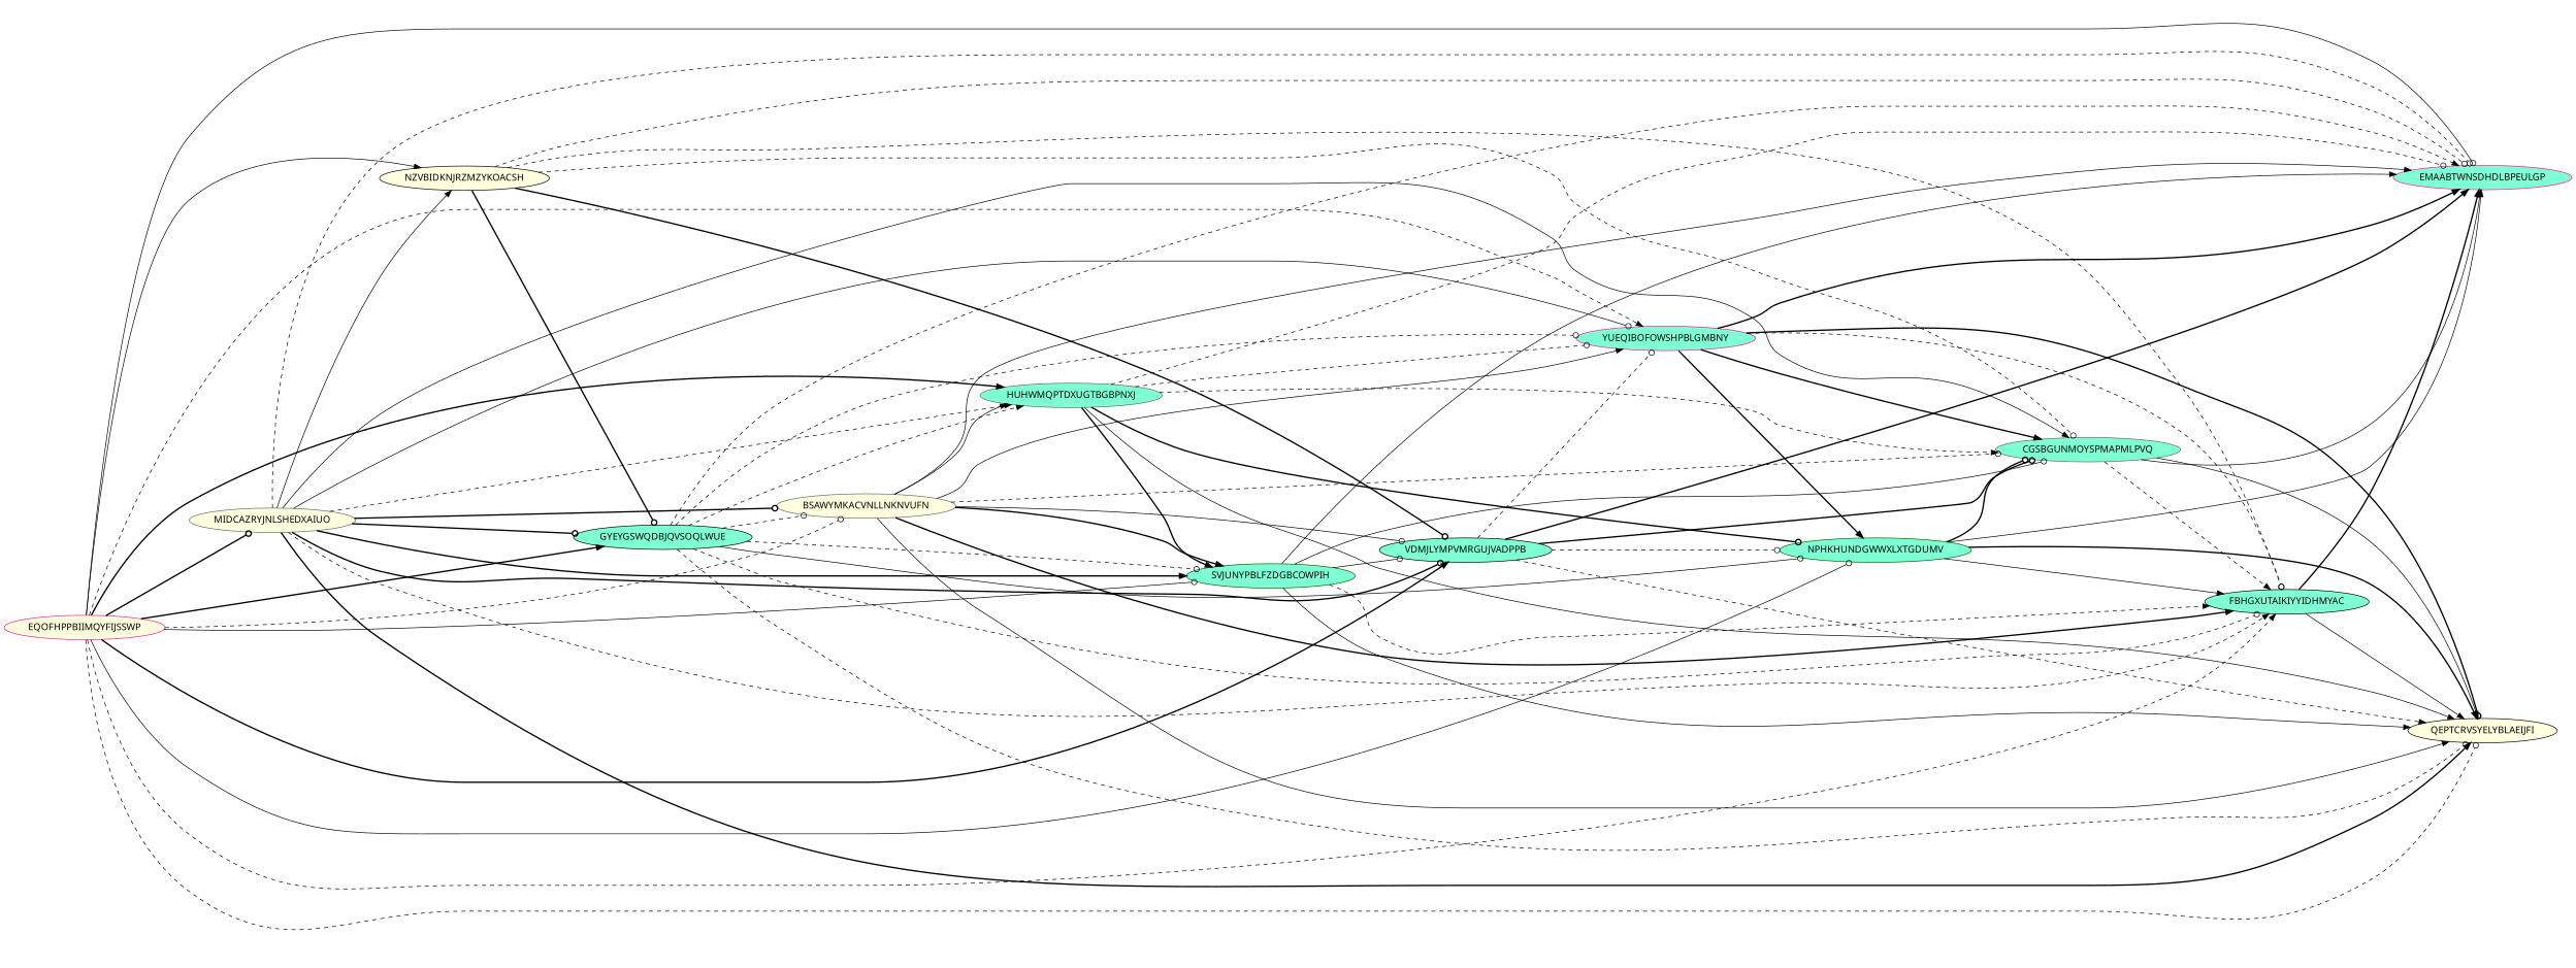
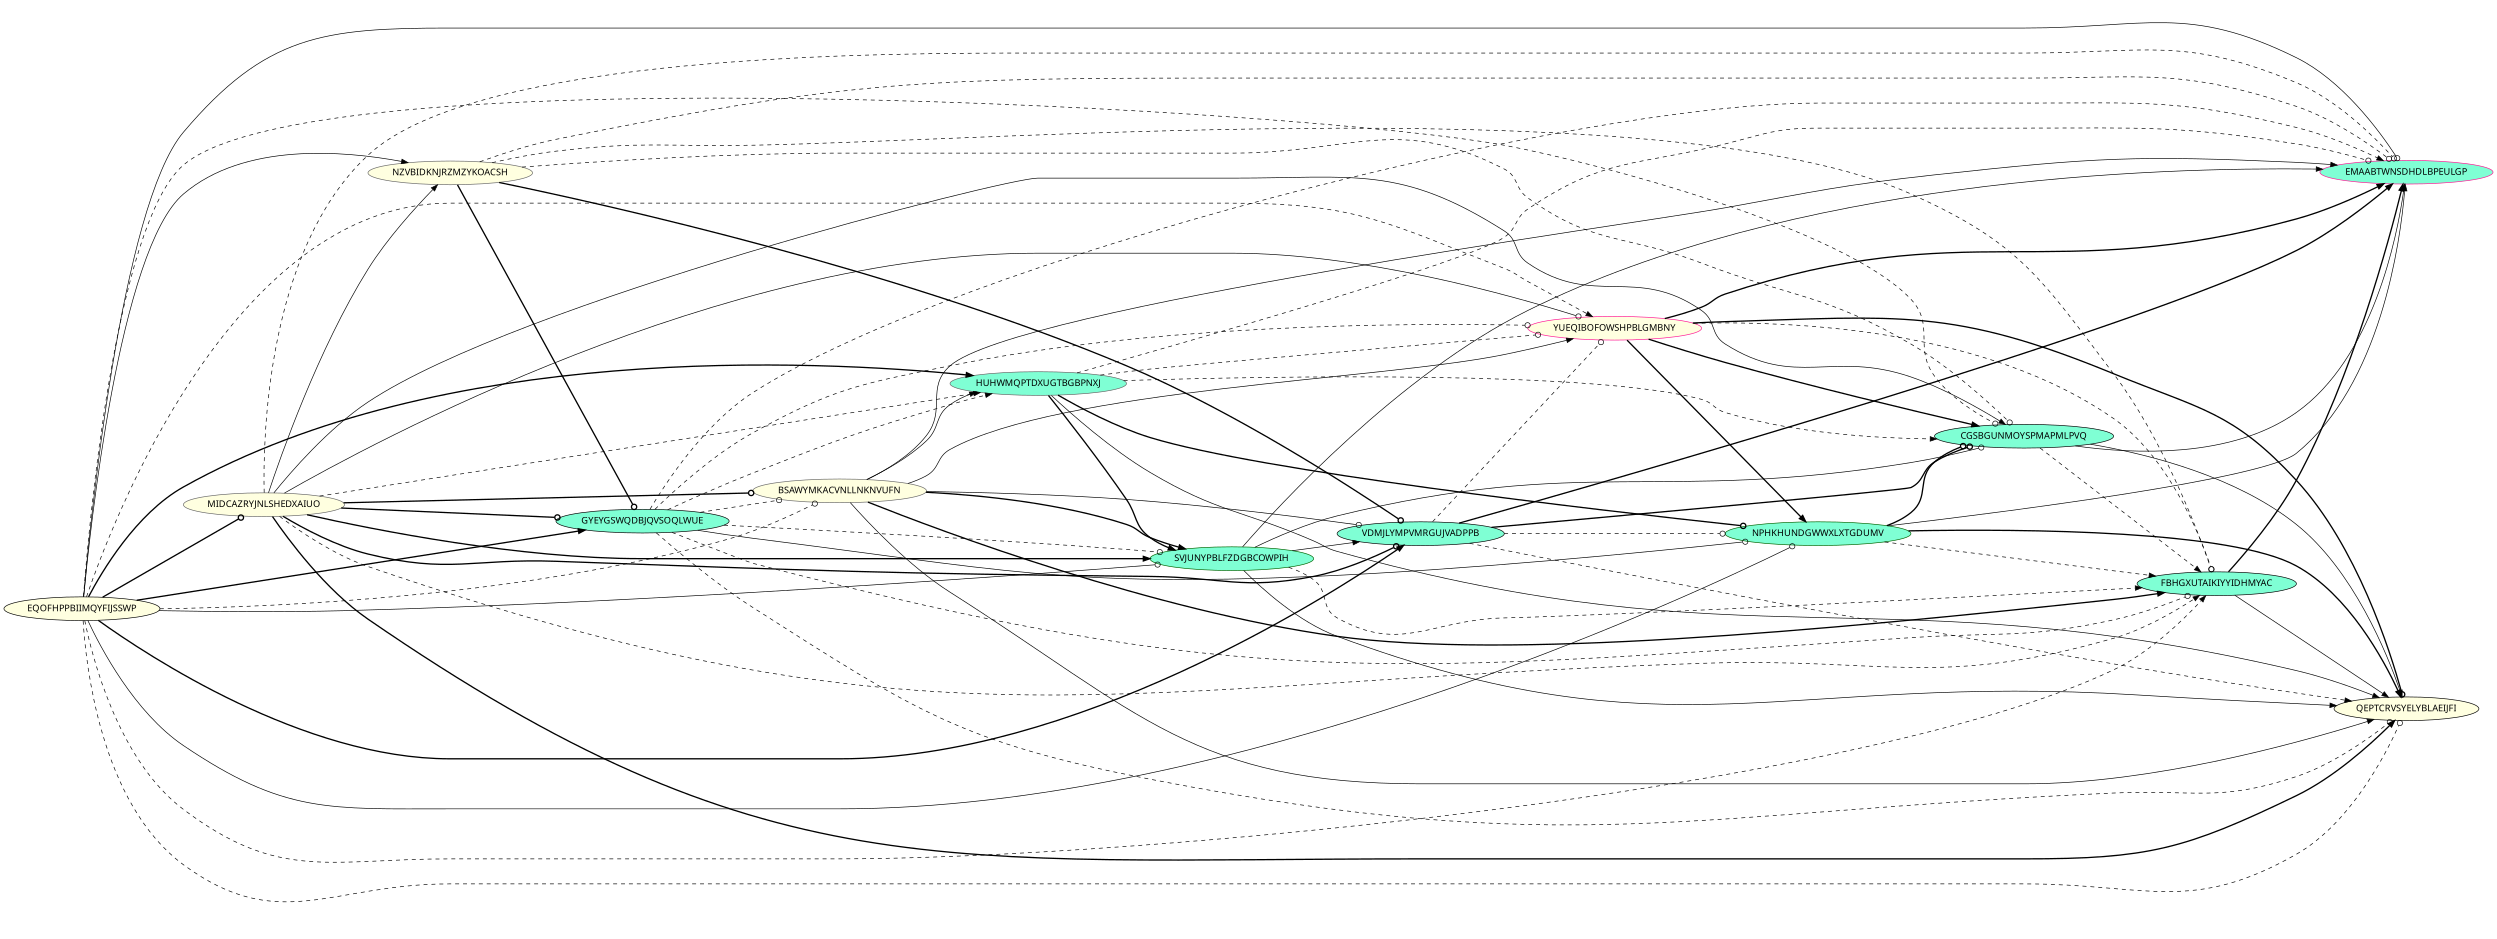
  digraph {
    fontname="Noto Sans"
    rankdir=LR
    node [Weight=10 color=black fillcolor=aquamarine fontname="Noto Sans" style=filled]
    edge [Weight=11 arrowhead=normal fontname="Noto Sans" style=dashed]
-   EQOFHPPBIIMQYFIJSSWP [Weight=17 color=deeppink fillcolor=lightyellow]
+   EQOFHPPBIIMQYFIJSSWP [Weight=17 fillcolor=lightyellow]
    MIDCAZRYJNLSHEDXAIUO [Weight=19 color=gray40 fillcolor=lightyellow]
-   NZVBIDKNJRZMZYKOACSH [fillcolor=lightyellow]
+   NZVBIDKNJRZMZYKOACSH [color=gray40 fillcolor=lightyellow]
    GYEYGSWQDBJQVSOQLWUE
    BSAWYMKACVNLLNKNVUFN [Weight=19 color=gray40 fillcolor=lightyellow]
    SVJUNYPBLFZDGBCOWPIH [Weight=17 color=darkgreen]
    HUHWMQPTDXUGTBGBPNXJ [Weight=11 color=gray40]
    VDMJLYMPVMRGUJVADPPB
-   YUEQIBOFOWSHPBLGMBNY [Weight=11 color=deeppink]
+   YUEQIBOFOWSHPBLGMBNY [Weight=11 color=deeppink fillcolor=lightyellow]
    NPHKHUNDGWWXLXTGDUMV [Weight=19 color=darkgreen]
    FBHGXUTAIKIYYIDHMYAC [Weight=20]
    QEPTCRVSYELYBLAEIJFI [fillcolor=lightyellow]
    EMAABTWNSDHDLBPEULGP [Weight=11 color=deeppink]
-   CGSBGUNMOYSPMAPMLPVQ [Weight=17 color=gray40]
+   CGSBGUNMOYSPMAPMLPVQ [Weight=17]
    EQOFHPPBIIMQYFIJSSWP -> MIDCAZRYJNLSHEDXAIUO [Weight=12 arrowhead=odot style=bold]
    EQOFHPPBIIMQYFIJSSWP -> NZVBIDKNJRZMZYKOACSH [Weight=18 style=solid]
    EQOFHPPBIIMQYFIJSSWP -> GYEYGSWQDBJQVSOQLWUE [Weight=18 style=bold]
    EQOFHPPBIIMQYFIJSSWP -> BSAWYMKACVNLLNKNVUFN [Weight=16 arrowhead=odot]
    EQOFHPPBIIMQYFIJSSWP -> SVJUNYPBLFZDGBCOWPIH [Weight=10 arrowhead=odot style=solid]
    EQOFHPPBIIMQYFIJSSWP -> HUHWMQPTDXUGTBGBPNXJ [Weight=20 style=bold]
    EQOFHPPBIIMQYFIJSSWP -> VDMJLYMPVMRGUJVADPPB [Weight=20 style=bold]
    EQOFHPPBIIMQYFIJSSWP -> YUEQIBOFOWSHPBLGMBNY [Weight=16]
    EQOFHPPBIIMQYFIJSSWP -> NPHKHUNDGWWXLXTGDUMV [Weight=10 arrowhead=odot style=solid]
    EQOFHPPBIIMQYFIJSSWP -> FBHGXUTAIKIYYIDHMYAC [Weight=10]
    EQOFHPPBIIMQYFIJSSWP -> QEPTCRVSYELYBLAEIJFI [Weight=12 arrowhead=odot]
    EQOFHPPBIIMQYFIJSSWP -> EMAABTWNSDHDLBPEULGP [Weight=10 arrowhead=odot style=solid]
    MIDCAZRYJNLSHEDXAIUO -> NZVBIDKNJRZMZYKOACSH [style=solid]
    MIDCAZRYJNLSHEDXAIUO -> GYEYGSWQDBJQVSOQLWUE [Weight=18 arrowhead=odot style=bold]
    MIDCAZRYJNLSHEDXAIUO -> BSAWYMKACVNLLNKNVUFN [Weight=20 arrowhead=odot style=bold]
    MIDCAZRYJNLSHEDXAIUO -> SVJUNYPBLFZDGBCOWPIH [Weight=13 style=bold]
    MIDCAZRYJNLSHEDXAIUO -> HUHWMQPTDXUGTBGBPNXJ [Weight=18]
    MIDCAZRYJNLSHEDXAIUO -> VDMJLYMPVMRGUJVADPPB [arrowhead=odot style=bold]
    MIDCAZRYJNLSHEDXAIUO -> YUEQIBOFOWSHPBLGMBNY [Weight=15 arrowhead=odot style=solid]
    MIDCAZRYJNLSHEDXAIUO -> FBHGXUTAIKIYYIDHMYAC [Weight=16]
    MIDCAZRYJNLSHEDXAIUO -> QEPTCRVSYELYBLAEIJFI [Weight=13 style=bold]
    MIDCAZRYJNLSHEDXAIUO -> EMAABTWNSDHDLBPEULGP [Weight=18 arrowhead=odot]
    MIDCAZRYJNLSHEDXAIUO -> CGSBGUNMOYSPMAPMLPVQ [Weight=15 style=solid]
    NZVBIDKNJRZMZYKOACSH -> GYEYGSWQDBJQVSOQLWUE [Weight=19 arrowhead=odot style=bold]
    NZVBIDKNJRZMZYKOACSH -> VDMJLYMPVMRGUJVADPPB [arrowhead=odot style=bold]
    NZVBIDKNJRZMZYKOACSH -> FBHGXUTAIKIYYIDHMYAC [Weight=13 arrowhead=odot]
    NZVBIDKNJRZMZYKOACSH -> EMAABTWNSDHDLBPEULGP [Weight=13 arrowhead=odot]
    NZVBIDKNJRZMZYKOACSH -> CGSBGUNMOYSPMAPMLPVQ [Weight=12 arrowhead=odot]
    GYEYGSWQDBJQVSOQLWUE -> BSAWYMKACVNLLNKNVUFN [Weight=12 arrowhead=odot]
    GYEYGSWQDBJQVSOQLWUE -> SVJUNYPBLFZDGBCOWPIH [Weight=20 arrowhead=odot]
    GYEYGSWQDBJQVSOQLWUE -> HUHWMQPTDXUGTBGBPNXJ [Weight=17]
    GYEYGSWQDBJQVSOQLWUE -> YUEQIBOFOWSHPBLGMBNY [arrowhead=odot]
    GYEYGSWQDBJQVSOQLWUE -> NPHKHUNDGWWXLXTGDUMV [arrowhead=odot style=solid]
    GYEYGSWQDBJQVSOQLWUE -> FBHGXUTAIKIYYIDHMYAC [Weight=19 arrowhead=odot]
    GYEYGSWQDBJQVSOQLWUE -> QEPTCRVSYELYBLAEIJFI [Weight=14 arrowhead=odot]
    GYEYGSWQDBJQVSOQLWUE -> EMAABTWNSDHDLBPEULGP [Weight=18]
    BSAWYMKACVNLLNKNVUFN -> SVJUNYPBLFZDGBCOWPIH [style=bold]
    BSAWYMKACVNLLNKNVUFN -> HUHWMQPTDXUGTBGBPNXJ [Weight=15 style=solid]
    BSAWYMKACVNLLNKNVUFN -> VDMJLYMPVMRGUJVADPPB [arrowhead=odot style=solid]
    BSAWYMKACVNLLNKNVUFN -> YUEQIBOFOWSHPBLGMBNY [Weight=13 style=solid]
    BSAWYMKACVNLLNKNVUFN -> FBHGXUTAIKIYYIDHMYAC [Weight=19 style=bold]
    BSAWYMKACVNLLNKNVUFN -> QEPTCRVSYELYBLAEIJFI [Weight=16 style=solid]
    BSAWYMKACVNLLNKNVUFN -> EMAABTWNSDHDLBPEULGP [Weight=17 style=solid]
-   BSAWYMKACVNLLNKNVUFN -> CGSBGUNMOYSPMAPMLPVQ [Weight=15 arrowhead=odot]
-   SVJUNYPBLFZDGBCOWPIH -> VDMJLYMPVMRGUJVADPPB [Weight=16 arrowhead=odot style=solid]
+   EQOFHPPBIIMQYFIJSSWP -> CGSBGUNMOYSPMAPMLPVQ [Weight=15 arrowhead=odot]
+   SVJUNYPBLFZDGBCOWPIH -> VDMJLYMPVMRGUJVADPPB [Weight=16 style=solid]
    SVJUNYPBLFZDGBCOWPIH -> FBHGXUTAIKIYYIDHMYAC [Weight=13]
    SVJUNYPBLFZDGBCOWPIH -> QEPTCRVSYELYBLAEIJFI [Weight=15 style=solid]
    SVJUNYPBLFZDGBCOWPIH -> EMAABTWNSDHDLBPEULGP [Weight=18 style=solid]
    SVJUNYPBLFZDGBCOWPIH -> CGSBGUNMOYSPMAPMLPVQ [Weight=19 arrowhead=odot style=solid]
    HUHWMQPTDXUGTBGBPNXJ -> SVJUNYPBLFZDGBCOWPIH [Weight=19 style=bold]
    HUHWMQPTDXUGTBGBPNXJ -> YUEQIBOFOWSHPBLGMBNY [Weight=13 arrowhead=odot]
    HUHWMQPTDXUGTBGBPNXJ -> NPHKHUNDGWWXLXTGDUMV [Weight=15 arrowhead=odot style=bold]
    HUHWMQPTDXUGTBGBPNXJ -> QEPTCRVSYELYBLAEIJFI [Weight=14 style=solid]
    HUHWMQPTDXUGTBGBPNXJ -> EMAABTWNSDHDLBPEULGP [Weight=19 arrowhead=odot]
    HUHWMQPTDXUGTBGBPNXJ -> CGSBGUNMOYSPMAPMLPVQ [Weight=12]
    VDMJLYMPVMRGUJVADPPB -> YUEQIBOFOWSHPBLGMBNY [Weight=12 arrowhead=odot]
    VDMJLYMPVMRGUJVADPPB -> NPHKHUNDGWWXLXTGDUMV [Weight=14 arrowhead=odot]
    VDMJLYMPVMRGUJVADPPB -> QEPTCRVSYELYBLAEIJFI [Weight=19]
    VDMJLYMPVMRGUJVADPPB -> EMAABTWNSDHDLBPEULGP [Weight=18 style=bold]
    VDMJLYMPVMRGUJVADPPB -> CGSBGUNMOYSPMAPMLPVQ [arrowhead=odot style=bold]
    YUEQIBOFOWSHPBLGMBNY -> NPHKHUNDGWWXLXTGDUMV [Weight=17 style=bold]
    YUEQIBOFOWSHPBLGMBNY -> FBHGXUTAIKIYYIDHMYAC [Weight=19 arrowhead=odot]
    YUEQIBOFOWSHPBLGMBNY -> QEPTCRVSYELYBLAEIJFI [arrowhead=odot style=bold]
    YUEQIBOFOWSHPBLGMBNY -> EMAABTWNSDHDLBPEULGP [Weight=16 style=bold]
    YUEQIBOFOWSHPBLGMBNY -> CGSBGUNMOYSPMAPMLPVQ [Weight=17 style=bold]
-   NPHKHUNDGWWXLXTGDUMV -> FBHGXUTAIKIYYIDHMYAC [Weight=13 style=solid]
+   NPHKHUNDGWWXLXTGDUMV -> FBHGXUTAIKIYYIDHMYAC [Weight=13]
    NPHKHUNDGWWXLXTGDUMV -> QEPTCRVSYELYBLAEIJFI [Weight=14 style=bold]
    NPHKHUNDGWWXLXTGDUMV -> EMAABTWNSDHDLBPEULGP [Weight=14 style=solid]
    NPHKHUNDGWWXLXTGDUMV -> CGSBGUNMOYSPMAPMLPVQ [Weight=15 arrowhead=odot style=bold]
    FBHGXUTAIKIYYIDHMYAC -> QEPTCRVSYELYBLAEIJFI [Weight=20 style=solid]
    FBHGXUTAIKIYYIDHMYAC -> EMAABTWNSDHDLBPEULGP [Weight=17 style=bold]
    CGSBGUNMOYSPMAPMLPVQ -> FBHGXUTAIKIYYIDHMYAC
    CGSBGUNMOYSPMAPMLPVQ -> QEPTCRVSYELYBLAEIJFI [Weight=16 style=solid]
    CGSBGUNMOYSPMAPMLPVQ -> EMAABTWNSDHDLBPEULGP [style=solid]
  }
